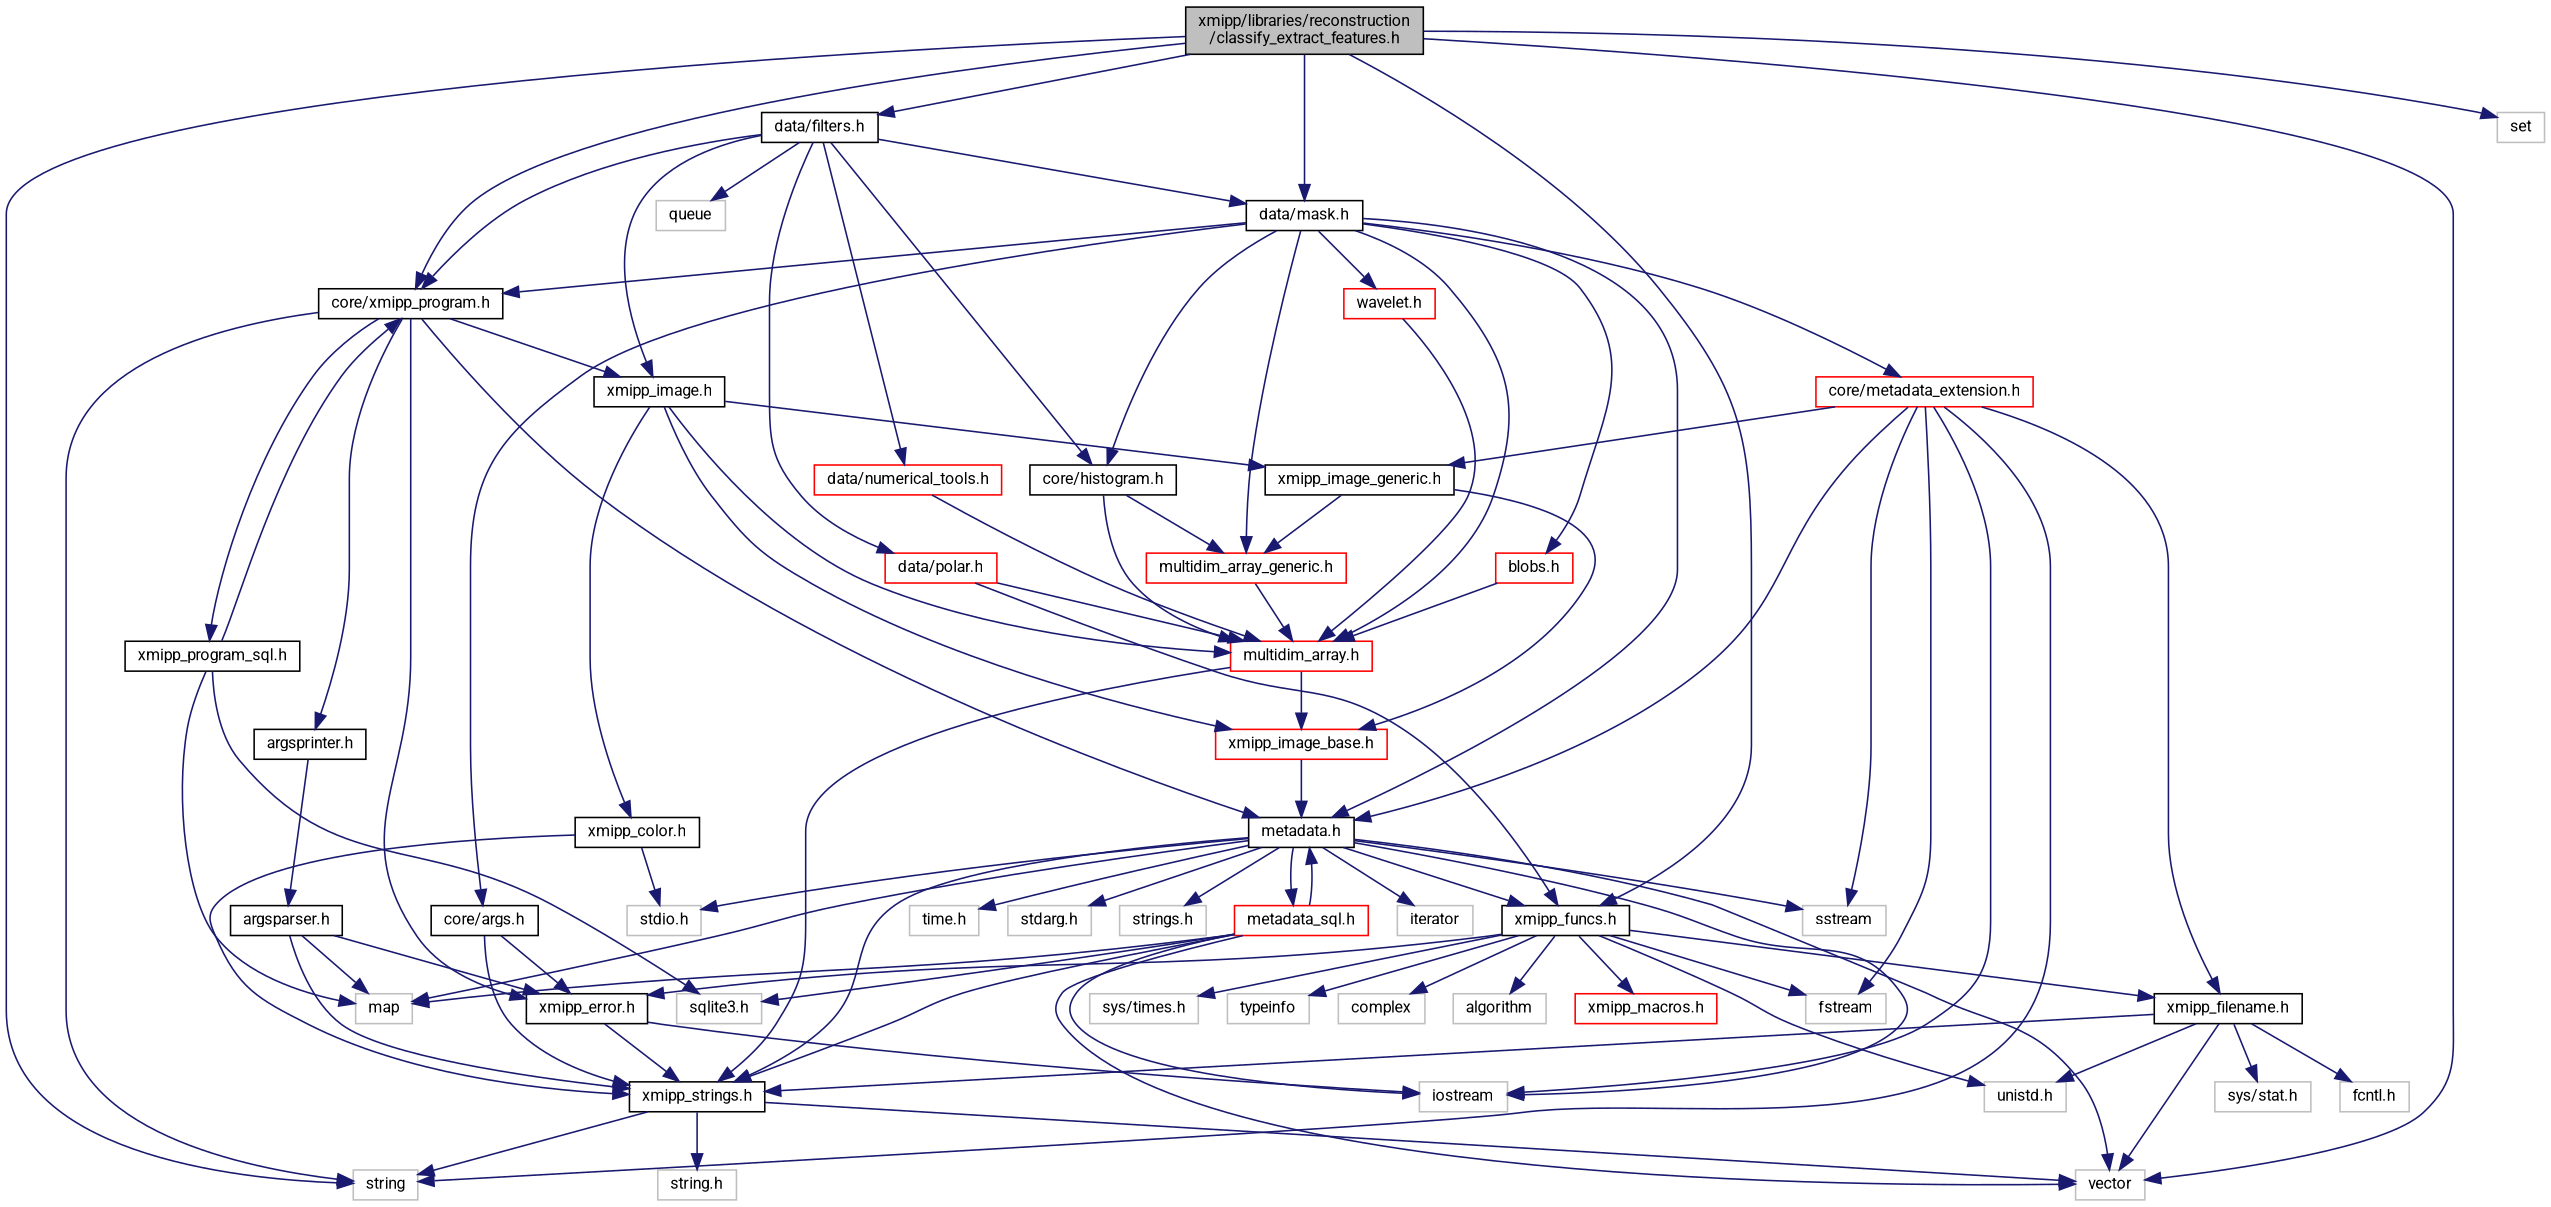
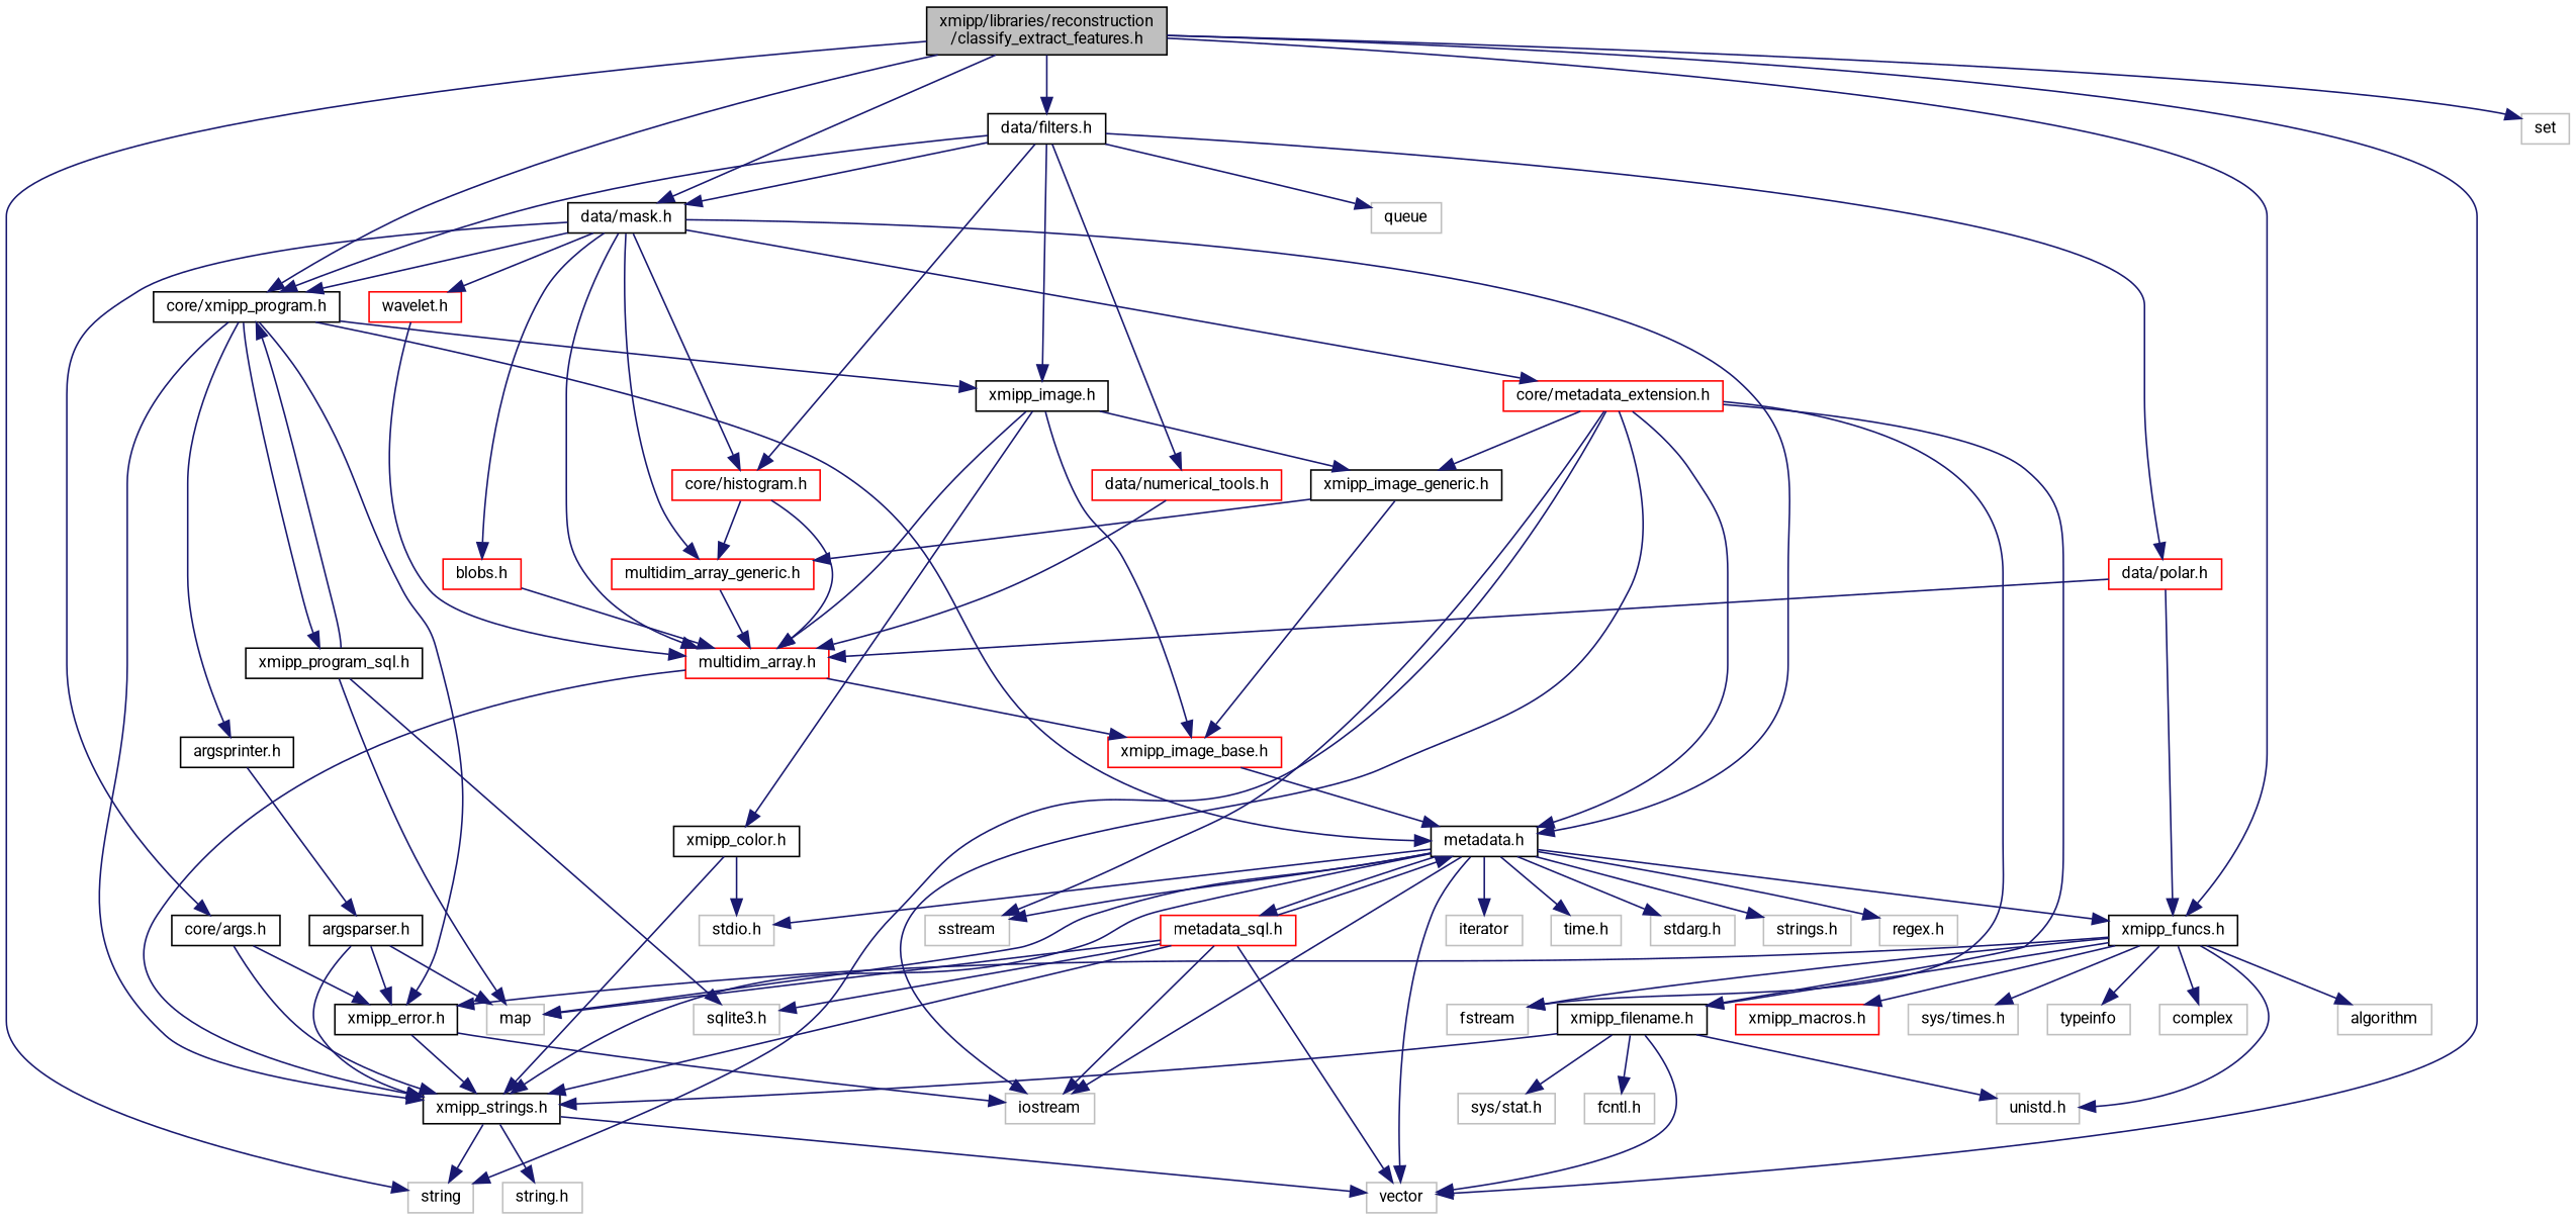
  digraph {
    fontname=Roboto
    node [color=grey75 fillcolor=white fontname=Roboto fontsize=10 shape=record style=filled]
    edge [color=midnightblue fontname=Roboto fontsize=10 labelfontname=Helvetica labelfontsize=10 style=solid]
    n1 [color=black fillcolor=grey75 fontcolor=black height=0.2 label="xmipp/libraries/reconstruction\l/classify_extract_features.h" width=0.4]
    n2 [color=black height=0.2 label="core/xmipp_program.h" width=0.4]
    n3 [height=0.2 label=vector width=0.4]
    n4 [height=0.2 label=string width=0.4]
    n5 [color=black height=0.2 label="xmipp_funcs.h" width=0.4]
    n6 [color=black height=0.2 label="data/mask.h" width=0.4]
    n7 [color=black height=0.2 label="data/filters.h" width=0.4]
    n8 [height=0.2 label=set width=0.4]
    n9 [color=black height=0.2 label="argsprinter.h" width=0.4]
    n10 [color=black height=0.2 label="xmipp_error.h" width=0.4]
    n11 [color=black height=0.2 label="xmipp_strings.h" width=0.4]
    n12 [color=black height=0.2 label="metadata.h" width=0.4]
    n13 [color=black height=0.2 label="xmipp_image.h" width=0.4]
    n14 [color=black height=0.2 label="xmipp_program_sql.h" width=0.4]
    n15 [height=0.2 label=fstream width=0.4]
    n16 [height=0.2 label=typeinfo width=0.4]
    n17 [height=0.2 label=complex width=0.4]
    n18 [height=0.2 label=algorithm width=0.4]
    n19 [color=black height=0.2 label="xmipp_filename.h" width=0.4]
    n20 [height=0.2 label="unistd.h" width=0.4]
    n21 [color=red height=0.2 label="xmipp_macros.h" width=0.4]
    n22 [height=0.2 label="sys/times.h" width=0.4]
    n23 [color=red height=0.2 label="multidim_array.h" width=0.4]
    n24 [color=red height=0.2 label="multidim_array_generic.h" width=0.4]
-   n25 [color=black height=0.2 label="core/histogram.h" width=0.4]
+   n25 [color=red height=0.2 label="core/histogram.h" width=0.4]
    n26 [color=red height=0.2 label="blobs.h" width=0.4]
    n27 [color=black height=0.2 label="core/args.h" width=0.4]
    n28 [color=red height=0.2 label="wavelet.h" width=0.4]
    n29 [color=red height=0.2 label="core/metadata_extension.h" width=0.4]
    n30 [height=0.2 label=queue width=0.4]
    n31 [color=red height=0.2 label="data/numerical_tools.h" width=0.4]
    n32 [color=red height=0.2 label="data/polar.h" width=0.4]
    n33 [color=black height=0.2 label="argsparser.h" width=0.4]
    n34 [height=0.2 label=iostream width=0.4]
    n35 [height=0.2 label="string.h" width=0.4]
    n36 [height=0.2 label=map width=0.4]
    n37 [height=0.2 label=iterator width=0.4]
    n38 [height=0.2 label=sstream width=0.4]
    n39 [height=0.2 label="time.h" width=0.4]
    n40 [height=0.2 label="stdarg.h" width=0.4]
    n41 [height=0.2 label="stdio.h" width=0.4]
    n42 [height=0.2 label="strings.h" width=0.4]
+   n43 [height=0.2 label="regex.h" width=0.4]
    n44 [color=red height=0.2 label="metadata_sql.h" width=0.4]
    n45 [color=red height=0.2 label="xmipp_image_base.h" width=0.4]
    n46 [color=black height=0.2 label="xmipp_image_generic.h" width=0.4]
    n47 [color=black height=0.2 label="xmipp_color.h" width=0.4]
    n48 [height=0.2 label="sqlite3.h" width=0.4]
    n49 [height=0.2 label="sys/stat.h" width=0.4]
    n50 [height=0.2 label="fcntl.h" width=0.4]
    n1 -> n2
    n1 -> n3
    n1 -> n4
    n1 -> n5
    n1 -> n6
    n1 -> n7
    n1 -> n8
    n2 -> n9
    n2 -> n10
-   n2 -> n4
+   n2 -> n11
    n2 -> n12
    n2 -> n13
    n2 -> n14
    n5 -> n10
    n5 -> n15
    n5 -> n16
    n5 -> n17
    n5 -> n18
    n5 -> n19
    n5 -> n20
    n5 -> n21
    n5 -> n22
    n6 -> n2
    n6 -> n12
    n6 -> n23
    n6 -> n24
    n6 -> n25
    n6 -> n26
    n6 -> n27
    n6 -> n28
    n6 -> n29
    n7 -> n2
    n7 -> n6
    n7 -> n13
    n7 -> n25
    n7 -> n30
    n7 -> n31
    n7 -> n32
    n9 -> n33
    n10 -> n11
    n10 -> n34
    n11 -> n3
    n11 -> n4
    n11 -> n35
    n12 -> n3
    n12 -> n5
    n12 -> n11
    n12 -> n34
    n12 -> n36
    n12 -> n37
    n12 -> n38
    n12 -> n39
    n12 -> n40
    n12 -> n41
    n12 -> n42
+   n12 -> n43
    n12 -> n44
    n13 -> n23
    n13 -> n45
    n13 -> n46
    n13 -> n47
    n14 -> n2
    n14 -> n36
    n14 -> n48
    n19 -> n3
    n19 -> n11
    n19 -> n20
    n19 -> n49
    n19 -> n50
    n23 -> n11
    n23 -> n45
    n24 -> n23
    n25 -> n23
    n25 -> n24
    n26 -> n23
    n27 -> n10
    n27 -> n11
    n28 -> n23
    n29 -> n4
    n29 -> n12
    n29 -> n15
    n29 -> n19
    n29 -> n34
    n29 -> n38
    n29 -> n46
    n31 -> n23
    n32 -> n5
    n32 -> n23
    n33 -> n10
    n33 -> n11
    n33 -> n36
    n44 -> n3
    n44 -> n11
    n44 -> n12
    n44 -> n34
    n44 -> n36
    n44 -> n48
    n45 -> n12
    n46 -> n24
    n46 -> n45
    n47 -> n11
    n47 -> n41
  }
